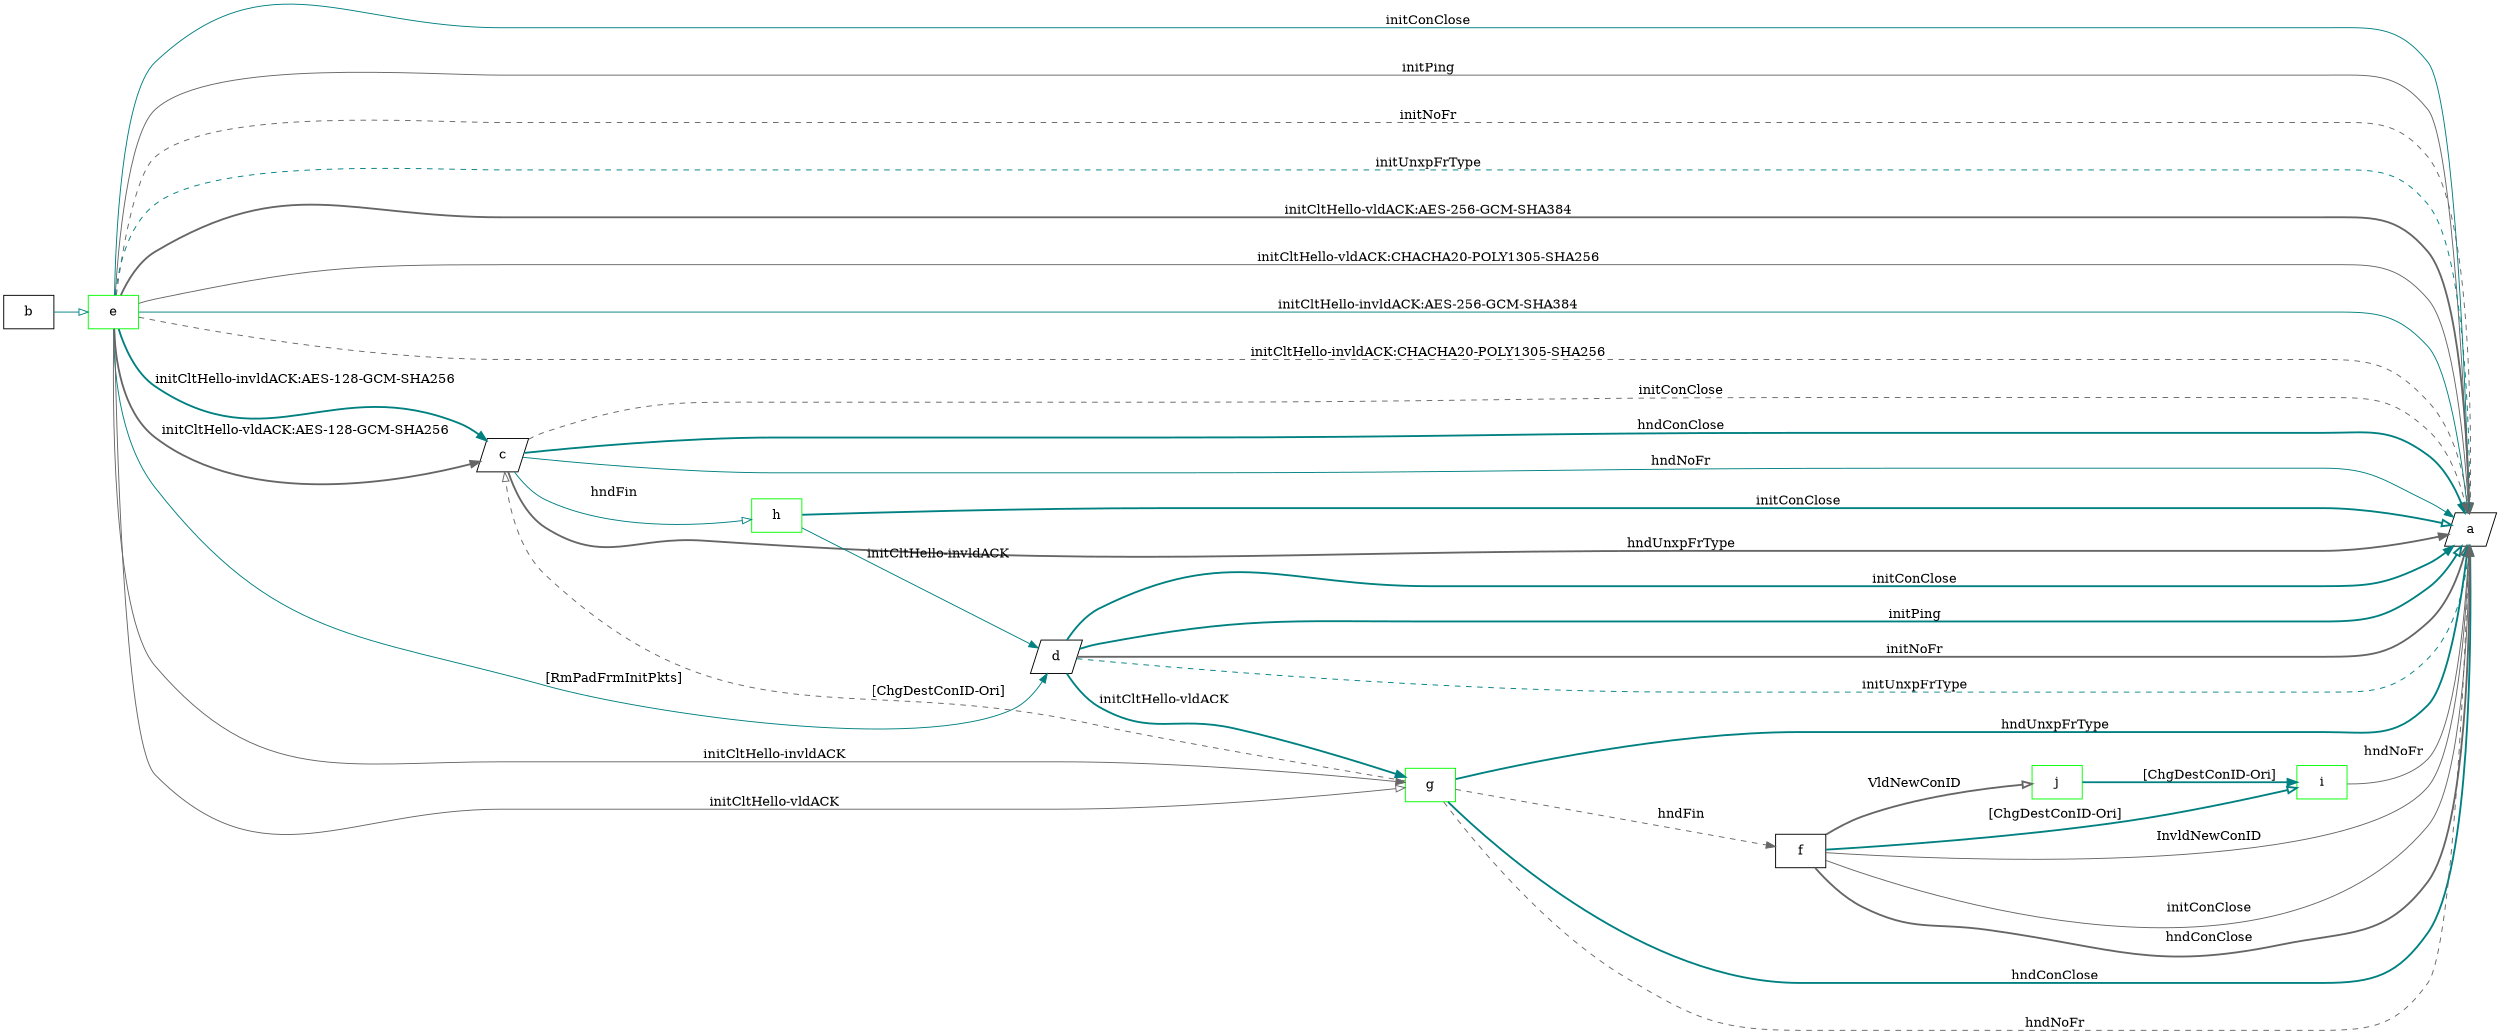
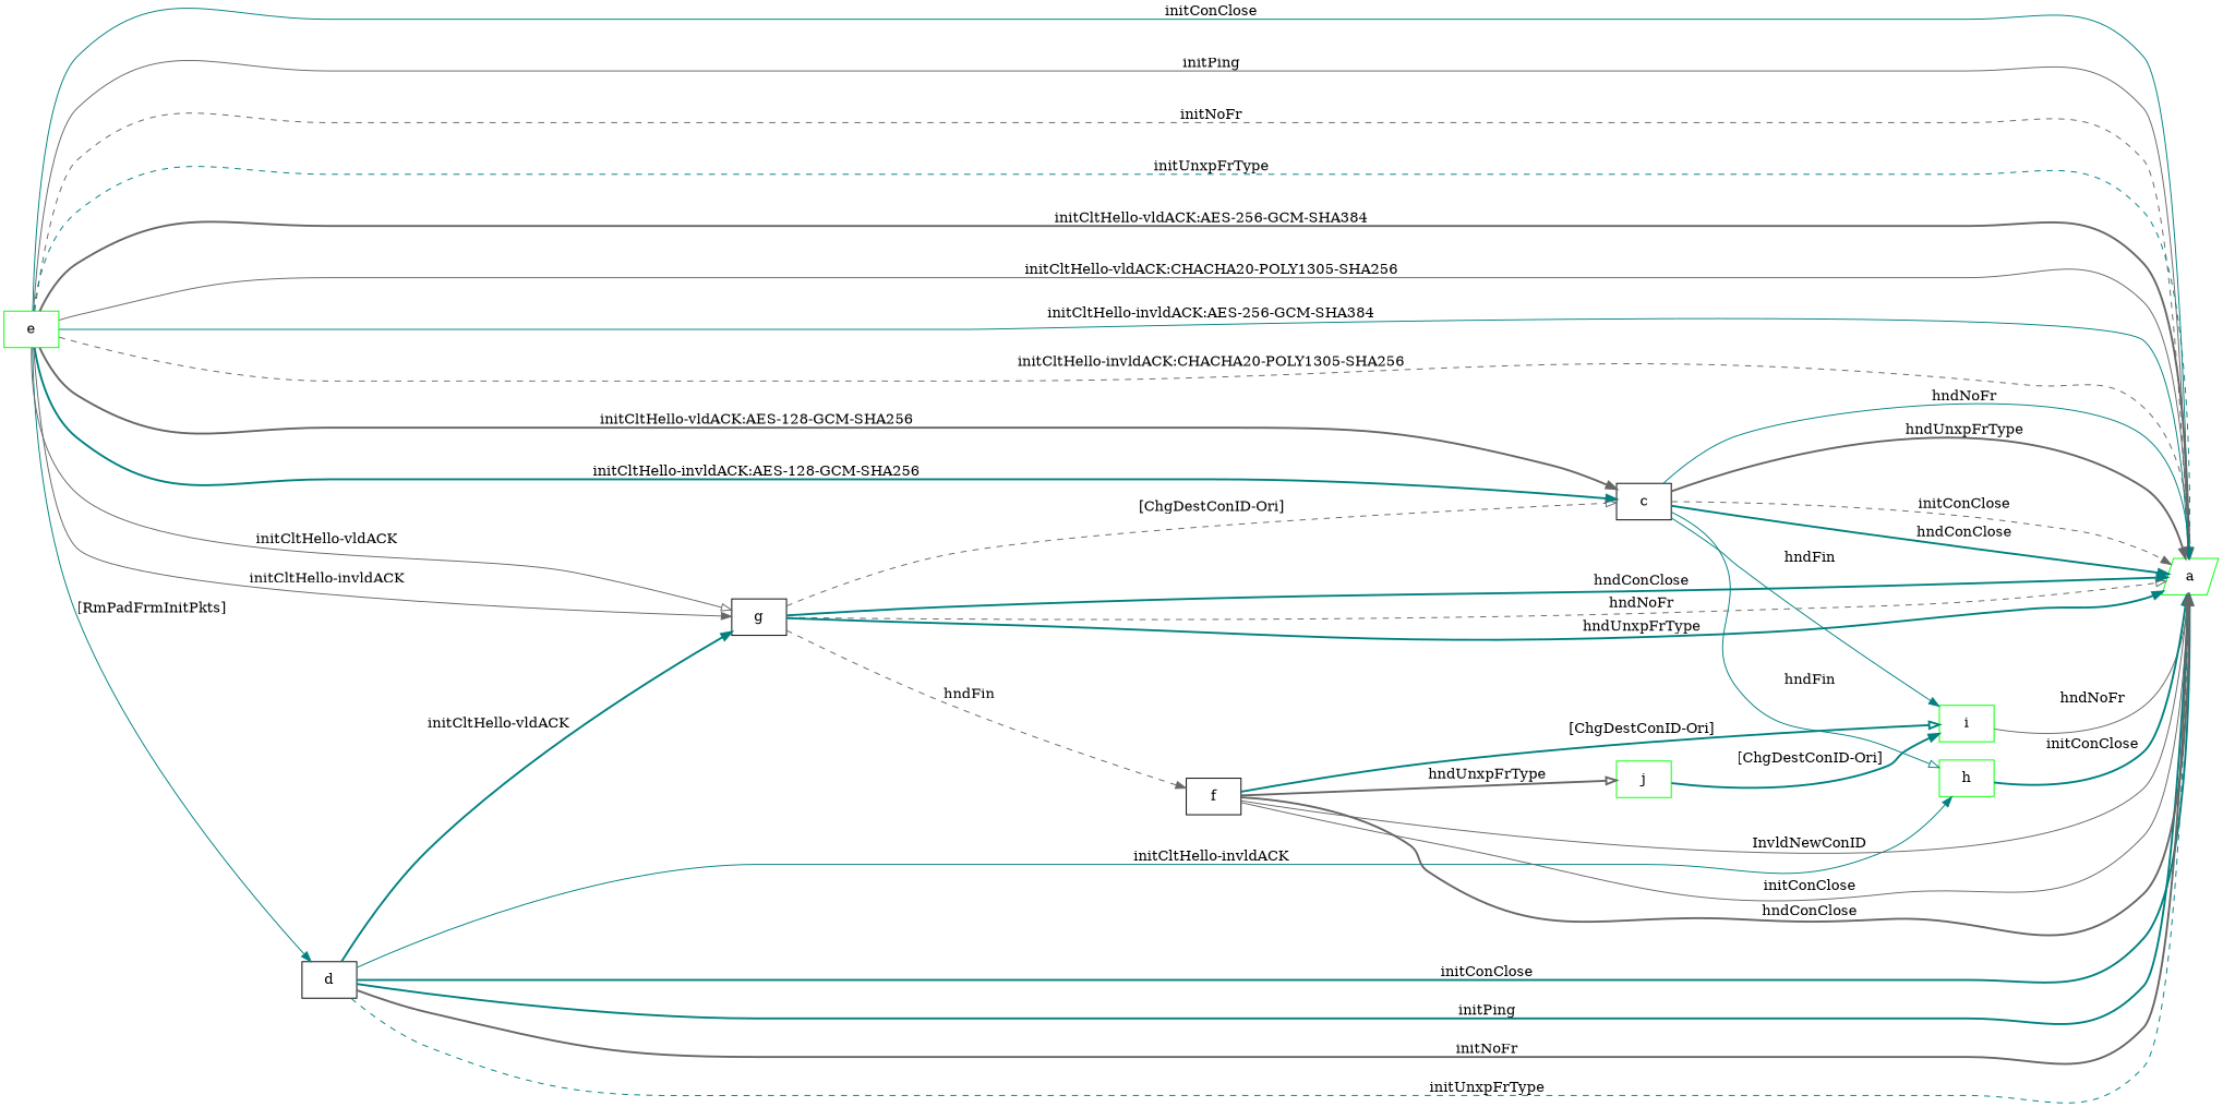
  digraph {
    rankdir=LR
    node [shape=box]
    edge [arrowhead=normal color=teal style=bold]
    e [color=green]
-   b
-   c [shape=parallelogram]
-   a [shape=parallelogram]
-   d [shape=parallelogram]
-   g [color=green]
+   c
+   a [shape=parallelogram color=green]
+   d
+   g [color=black]
    i [color=green]
    h [color=green]
    f
    j [color=green]
    e -> c [color=gray40 label="initCltHello-vldACK:AES-128-GCM-SHA256 "]
    e -> c [label="initCltHello-invldACK:AES-128-GCM-SHA256 "]
    e -> a [arrowhead=onormal label="initConClose " style=solid]
    e -> a [arrowhead=onormal color=gray40 label="initPing " style=solid]
    e -> a [arrowhead=onormal color=gray40 label="initNoFr " style=dashed]
    e -> a [label="initUnxpFrType " style=dashed]
    e -> a [arrowhead=onormal color=gray40 label="initCltHello-vldACK:AES-256-GCM-SHA384 "]
    e -> a [color=gray40 label="initCltHello-vldACK:CHACHA20-POLY1305-SHA256 " style=solid]
    e -> a [label="initCltHello-invldACK:AES-256-GCM-SHA384 " style=solid]
    e -> a [arrowhead=onormal color=gray40 label="initCltHello-invldACK:CHACHA20-POLY1305-SHA256 " style=dashed]
    e -> d [label="[RmPadFrmInitPkts] " style=solid]
    e -> g [arrowhead=onormal color=gray40 label="initCltHello-vldACK " style=solid]
    e -> g [color=gray40 label="initCltHello-invldACK " style=solid]
-   b -> e [arrowhead=onormal style=solid]
    c -> a [label="hndConClose "]
    c -> a [label="hndNoFr " style=solid]
    c -> a [color=gray40 label="hndUnxpFrType "]
    c -> a [color=gray40 label="initConClose " style=dashed]
+   c -> i [label="hndFin " style=solid]
    c -> h [arrowhead=onormal label="hndFin " style=solid]
    d -> a [label="initConClose "]
    d -> a [arrowhead=onormal label="initPing "]
    d -> a [arrowhead=onormal color=gray40 label="initNoFr "]
    d -> a [label="initUnxpFrType " style=dashed]
    d -> g [label="initCltHello-vldACK "]
-   h -> d [label="initCltHello-invldACK " style=solid]
+   d -> h [label="initCltHello-invldACK " style=solid]
    g -> c [arrowhead=onormal color=gray40 label="[ChgDestConID-Ori] " style=dashed]
    g -> a [label="hndConClose "]
    g -> a [arrowhead=onormal color=gray40 label="hndNoFr " style=dashed]
    g -> a [label="hndUnxpFrType "]
    g -> f [color=gray40 label="hndFin " style=dashed]
    i -> a [color=gray40 label="hndNoFr " style=solid]
    h -> a [arrowhead=onormal label="initConClose "]
    f -> a [arrowhead=onormal color=gray40 label="InvldNewConID " style=solid]
    f -> a [arrowhead=onormal color=gray40 label="initConClose " style=solid]
    f -> a [color=gray40 label="hndConClose "]
    f -> i [arrowhead=onormal label="[ChgDestConID-Ori] "]
-   f -> j [arrowhead=onormal color=gray40 label="VldNewConID "]
+   f -> j [arrowhead=onormal color=gray40 label="hndUnxpFrType "]
    j -> i [label="[ChgDestConID-Ori] "]
  }
